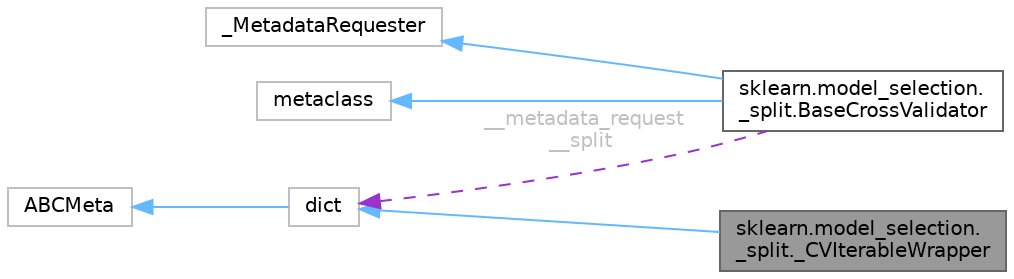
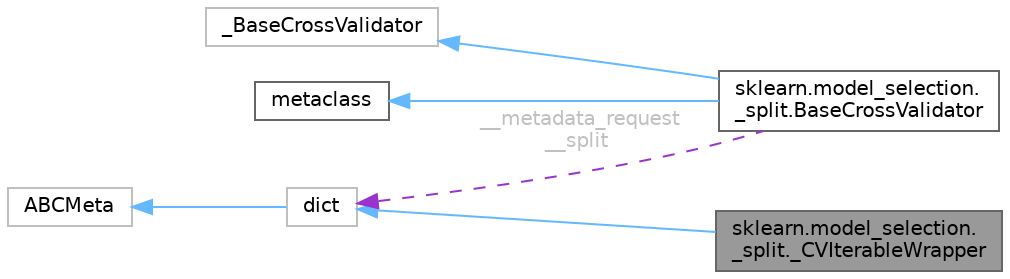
  digraph {
    rankdir=LR
    node [color=grey75 fillcolor=white fontname=Helvetica fontsize=10 shape=box style=filled]
    edge [color=steelblue1 dir=back fontname=Helvetica fontsize=10 labelfontname=Helvetica labelfontsize=10 style=solid]
    n1 [color=gray40 fillcolor=grey60 fontcolor=black height=0.2 label="sklearn.model_selection.\l_split._CVIterableWrapper" width=0.4]
    n2 [color=gray40 height=0.2 label="sklearn.model_selection.\l_split.BaseCrossValidator" width=0.4]
-   n3 [height=0.2 label=_MetadataRequester width=0.4]
-   n4 [height=0.2 label=metaclass width=0.4]
+   n3 [height=0.2 label=_BaseCrossValidator width=0.4]
+   n4 [color=gray40 height=0.2 label=metaclass width=0.4]
    n5 [height=0.2 label=ABCMeta width=0.4]
    n6 [height=0.2 label=dict width=0.4]
    n3 -> n2
    n4 -> n2
    n5 -> n6
    n6 -> n1
    n6 -> n2 [color=darkorchid3 fontcolor=grey label=" __metadata_request\l__split" style=dashed]
  }
